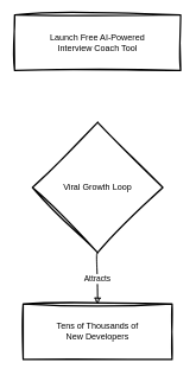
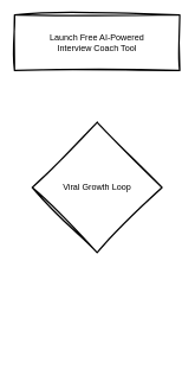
  <mxCell id="0" />
  <mxCell id="1" parent="0" />
  <mxCell id="2" value="Launch Free AI-Powered&#10;Interview Coach Tool" style="whiteSpace=wrap;strokeWidth=2;sketch=1;curveFitting=1;jiggle=2;" vertex="1" parent="1"><mxGeometry x="20" y="20" width="233" height="78" as="geometry" /></mxCell>
  <mxCell id="3" value="Viral Growth Loop" style="rhombus;strokeWidth=2;whiteSpace=wrap;sketch=1;curveFitting=1;jiggle=2;" vertex="1" parent="1"><mxGeometry x="45" y="171" width="183" height="183" as="geometry" /></mxCell>
- <mxCell id="4" value="Tens of Thousands of&#10;New Developers" style="whiteSpace=wrap;strokeWidth=2;sketch=1;curveFitting=1;jiggle=2;" vertex="1" parent="1"><mxGeometry x="32" y="426" width="209" height="78" as="geometry" /></mxCell>
- <mxCell id="5" value="Attracts" style="curved=1;startArrow=none;endArrow=block;exitX=0.5;exitY=1;entryX=0.5;entryY=0.01;rounded=0;sketch=1;curveFitting=1;jiggle=2;" edge="1" parent="1" source="3" target="4"><mxGeometry relative="1" as="geometry"><Array as="points" /></mxGeometry></mxCell>
